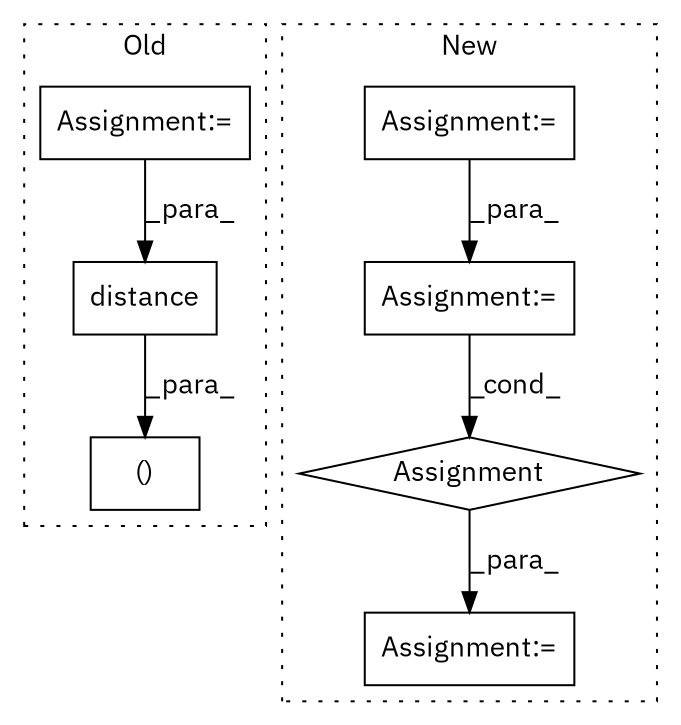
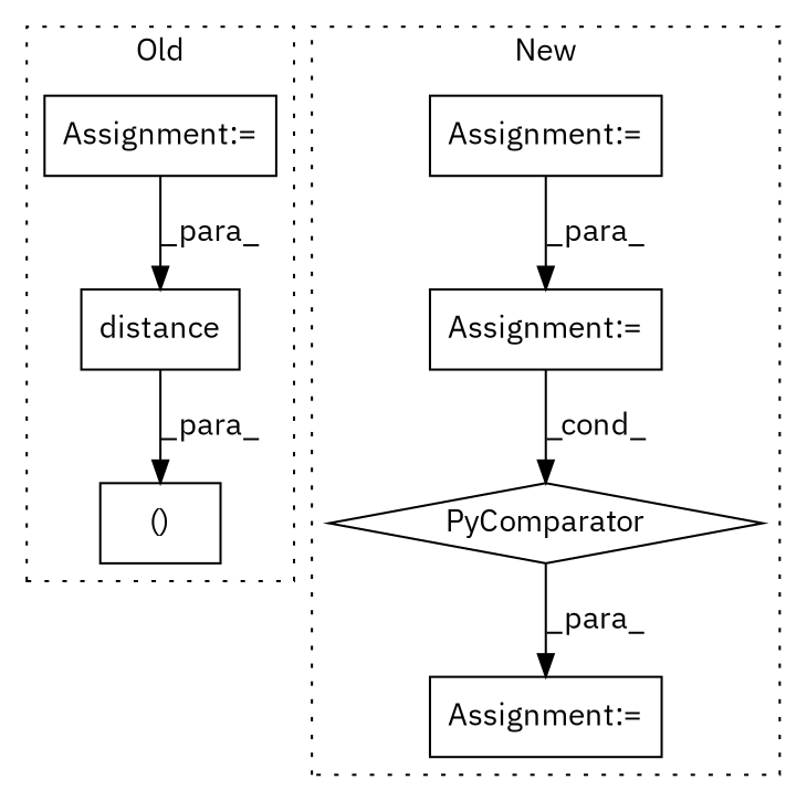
  digraph {
    fontname="IBM Plex Sans"
    node [a=7 l=1 s=2943 shape=box fontname="IBM Plex Sans"]
    edge [fontname="IBM Plex Sans"]
    n1 [a=32 l="9,1" label=distance s="2803,2819"]
    n2 [a=106 l=43 label="()" s=2777]
    n3 [label="Assignment:=" s=2646]
-   n4 [a=113 l=28 label=Assignment shape=diamond]
+   n4 [a=113 l=28 label=PyComparator shape=diamond]
    n5 [l=28 label="Assignment:="]
    n6 [label="Assignment:=" s=2750]
    n7 [l=15 label="Assignment:=" s=2801]
    subgraph cluster_1 {
      label=Old
      style=dotted
      n1
      n2
      n3
    }
    subgraph cluster_2 {
      label=New
      style=dotted
      n4
      n5
      n6
      n7
    }
    n1 -> n2 [label=_para_]
    n3 -> n1 [label=_para_]
    n4 -> n7 [label=_para_]
    n5 -> n4 [label=_cond_]
    n6 -> n5 [label=_para_]
  }
